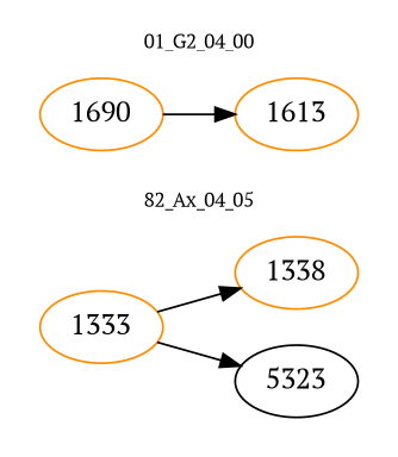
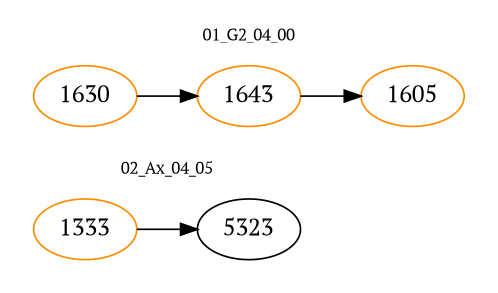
  digraph {
    fontname="PT Serif"
    rankdir=LR
    node [color=darkorange fontname="PT Serif"]
    edge [color=black fontname="PT Serif"]
    n1 [label=1333]
    n2 [color=black label=5323]
-   n3 [label=1338]
-   n4 [label=1613]
-   n6 [label=1690]
+   n4 [label=1643]
+   n5 [label=1605]
+   n6 [label=1630]
    subgraph cluster_1 {
      color=white
      fontsize=10
-     label="82_Ax_04_05"
+     label="02_Ax_04_05"
      n1
      n2
-     n3
    }
    subgraph cluster_2 {
      color=white
      fontsize=10
      label="01_G2_04_00"
      n4
+     n5
      n6
    }
    n1 -> n2
-   n1 -> n3
+   n4 -> n5
    n6 -> n4
  }
